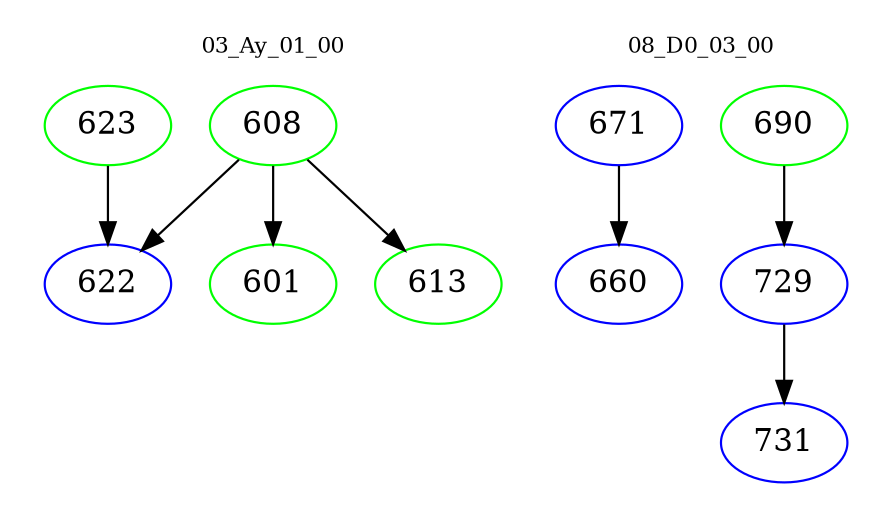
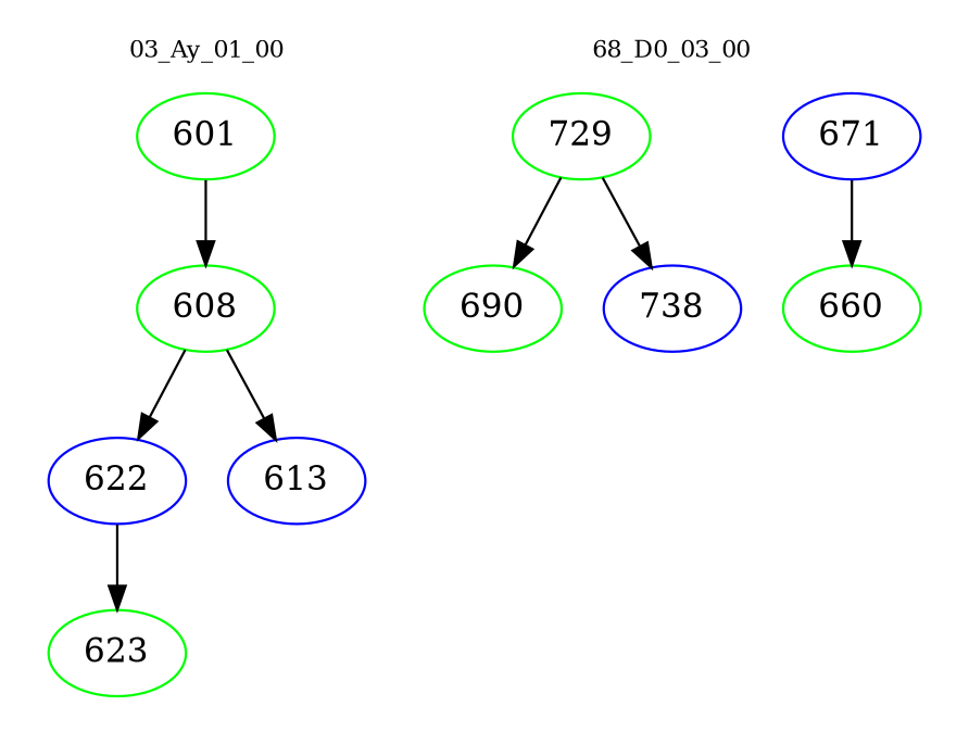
  digraph {
    node [color=green]
    edge [color=black]
    n1 [label=601]
    n2 [color=blue label=622]
    n3 [label=608]
    n4 [label=623]
-   n5 [label=613]
+   n5 [color=blue label=613]
    n6 [label=690]
    n7 [color=blue label=671]
-   n8 [color=blue label=729]
-   n9 [color=blue label=660]
-   n10 [color=blue label=731]
+   n8 [label=729]
+   n9 [label=660]
+   n10 [color=blue label=738]
    subgraph cluster_1 {
      color=white
      fontsize=10
      label="03_Ay_01_00"
      n1
      n2
      n3
      n4
      n5
    }
    subgraph cluster_2 {
      color=white
      fontsize=10
-     label="08_D0_03_00"
+     label="68_D0_03_00"
      n6
      n7
      n8
      n9
      n10
    }
-   n3 -> n1
-   n4 -> n2
+   n1 -> n3
+   n2 -> n4
    n3 -> n2
    n3 -> n5
-   n6 -> n8
+   n8 -> n6
    n7 -> n9
    n8 -> n10
  }
